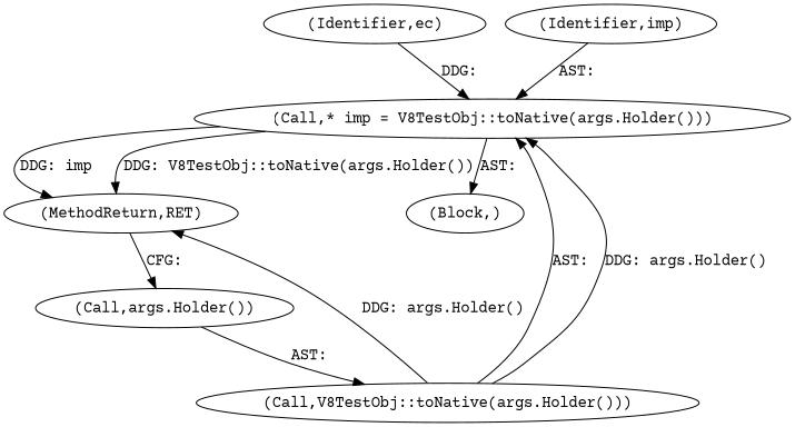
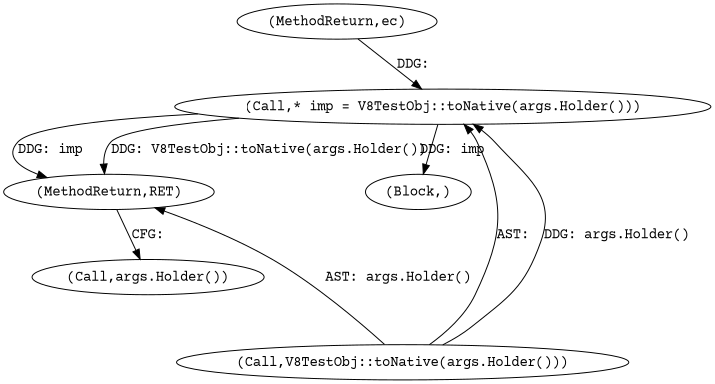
  digraph {
    fontname="Courier Prime"
    node [fontname="Courier Prime"]
    edge [fontname="Courier Prime"]
    n1 [label="(Call,* imp = V8TestObj::toNative(args.Holder()))"]
    n2 [label="(MethodReturn,RET)"]
    n3 [label="(Block,)"]
    n4 [label="(Call,V8TestObj::toNative(args.Holder()))"]
    n5 [label="(Call,args.Holder())"]
-   n6 [label="(Identifier,ec)"]
-   n7 [label="(Identifier,imp)"]
+   n6 [label="(MethodReturn,ec)"]
    n1 -> n2 [label="DDG: imp"]
    n1 -> n2 [label="DDG: V8TestObj::toNative(args.Holder())"]
-   n1 -> n3 [label="AST: "]
+   n1 -> n3 [label="DDG: imp"]
    n2 -> n5 [label="CFG: "]
    n4 -> n1 [label="AST: "]
    n4 -> n1 [label="DDG: args.Holder()"]
-   n4 -> n2 [label="DDG: args.Holder()"]
-   n5 -> n4 [label="AST: "]
+   n4 -> n2 [label="AST: args.Holder()"]
    n6 -> n1 [label="DDG: "]
-   n7 -> n1 [label="AST: "]
  }
